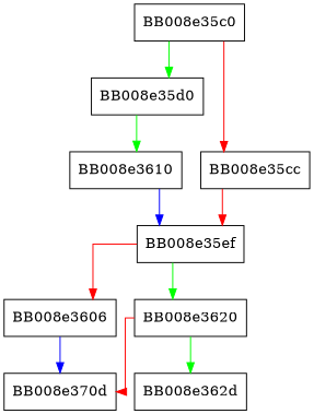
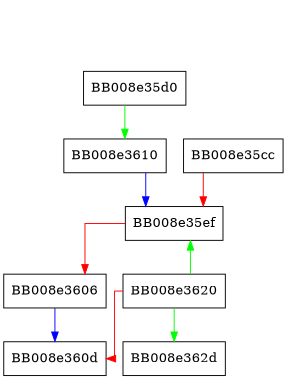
  digraph {
    splines=ortho
    node [shape=box]
    edge [color=green]
-   BB008e35c0
    BB008e35d0
    BB008e35cc
    BB008e3610
    BB008e35ef
    BB008e3620
    BB008e3606
-   BB008e360d [label=BB008e370d]
+   BB008e360d
    BB008e362d
-   BB008e35c0 -> BB008e35d0
-   BB008e35c0 -> BB008e35cc [color=red]
    BB008e35d0 -> BB008e3610
    BB008e35cc -> BB008e35ef [color=red]
    BB008e3610 -> BB008e35ef [color=blue]
-   BB008e35ef -> BB008e3620
+   BB008e3620 -> BB008e35ef
    BB008e35ef -> BB008e3606 [color=red]
    BB008e3620 -> BB008e360d [color=red]
    BB008e3620 -> BB008e362d
    BB008e3606 -> BB008e360d [color=blue]
  }
